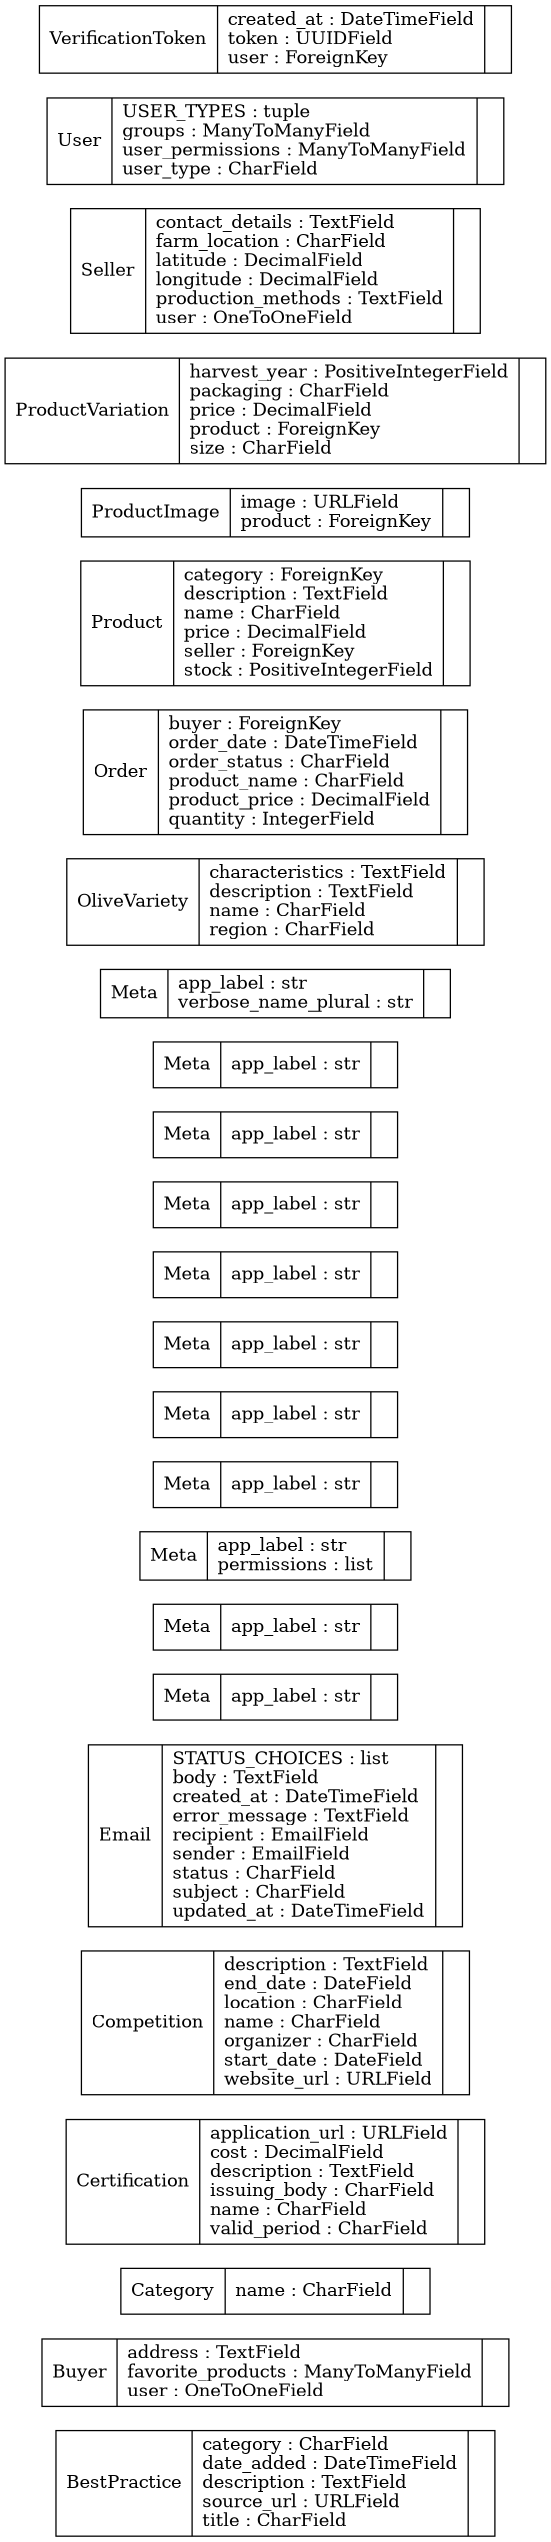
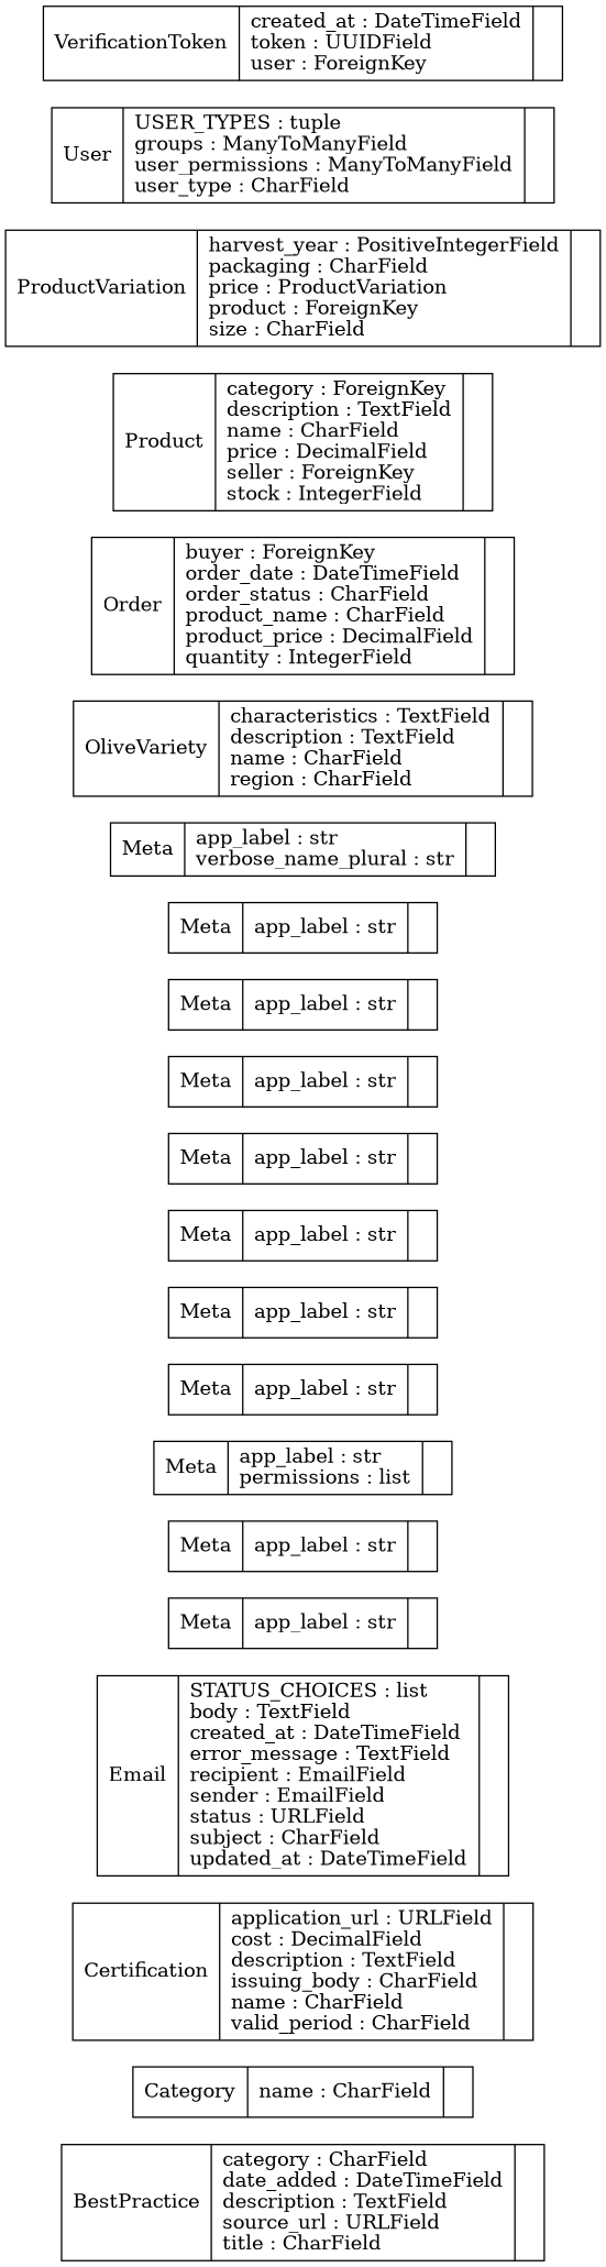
  digraph {
    rankdir=LR
    node [color=black fontcolor=black shape=record style=solid]
    n1 [label=<{BestPractice|category : CharField<br ALIGN="LEFT"/>date_added : DateTimeField<br ALIGN="LEFT"/>description : TextField<br ALIGN="LEFT"/>source_url : URLField<br ALIGN="LEFT"/>title : CharField<br ALIGN="LEFT"/>|}>]
-   n2 [label=<{Buyer|address : TextField<br ALIGN="LEFT"/>favorite_products : ManyToManyField<br ALIGN="LEFT"/>user : OneToOneField<br ALIGN="LEFT"/>|}>]
    n3 [label=<{Category|name : CharField<br ALIGN="LEFT"/>|}>]
    n4 [label=<{Certification|application_url : URLField<br ALIGN="LEFT"/>cost : DecimalField<br ALIGN="LEFT"/>description : TextField<br ALIGN="LEFT"/>issuing_body : CharField<br ALIGN="LEFT"/>name : CharField<br ALIGN="LEFT"/>valid_period : CharField<br ALIGN="LEFT"/>|}>]
-   n5 [label=<{Competition|description : TextField<br ALIGN="LEFT"/>end_date : DateField<br ALIGN="LEFT"/>location : CharField<br ALIGN="LEFT"/>name : CharField<br ALIGN="LEFT"/>organizer : CharField<br ALIGN="LEFT"/>start_date : DateField<br ALIGN="LEFT"/>website_url : URLField<br ALIGN="LEFT"/>|}>]
-   n6 [label=<{Email|STATUS_CHOICES : list<br ALIGN="LEFT"/>body : TextField<br ALIGN="LEFT"/>created_at : DateTimeField<br ALIGN="LEFT"/>error_message : TextField<br ALIGN="LEFT"/>recipient : EmailField<br ALIGN="LEFT"/>sender : EmailField<br ALIGN="LEFT"/>status : CharField<br ALIGN="LEFT"/>subject : CharField<br ALIGN="LEFT"/>updated_at : DateTimeField<br ALIGN="LEFT"/>|}>]
+   n6 [label=<{Email|STATUS_CHOICES : list<br ALIGN="LEFT"/>body : TextField<br ALIGN="LEFT"/>created_at : DateTimeField<br ALIGN="LEFT"/>error_message : TextField<br ALIGN="LEFT"/>recipient : EmailField<br ALIGN="LEFT"/>sender : EmailField<br ALIGN="LEFT"/>status : URLField<br ALIGN="LEFT"/>subject : CharField<br ALIGN="LEFT"/>updated_at : DateTimeField<br ALIGN="LEFT"/>|}>]
    n7 [label=<{Meta|app_label : str<br ALIGN="LEFT"/>|}>]
    n8 [label=<{Meta|app_label : str<br ALIGN="LEFT"/>|}>]
    n9 [label=<{Meta|app_label : str<br ALIGN="LEFT"/>permissions : list<br ALIGN="LEFT"/>|}>]
    n10 [label=<{Meta|app_label : str<br ALIGN="LEFT"/>|}>]
    n11 [label=<{Meta|app_label : str<br ALIGN="LEFT"/>|}>]
    n12 [label=<{Meta|app_label : str<br ALIGN="LEFT"/>|}>]
    n13 [label=<{Meta|app_label : str<br ALIGN="LEFT"/>|}>]
    n14 [label=<{Meta|app_label : str<br ALIGN="LEFT"/>|}>]
    n15 [label=<{Meta|app_label : str<br ALIGN="LEFT"/>|}>]
    n16 [label=<{Meta|app_label : str<br ALIGN="LEFT"/>|}>]
    n17 [label=<{Meta|app_label : str<br ALIGN="LEFT"/>verbose_name_plural : str<br ALIGN="LEFT"/>|}>]
    n18 [label=<{OliveVariety|characteristics : TextField<br ALIGN="LEFT"/>description : TextField<br ALIGN="LEFT"/>name : CharField<br ALIGN="LEFT"/>region : CharField<br ALIGN="LEFT"/>|}>]
    n19 [label=<{Order|buyer : ForeignKey<br ALIGN="LEFT"/>order_date : DateTimeField<br ALIGN="LEFT"/>order_status : CharField<br ALIGN="LEFT"/>product_name : CharField<br ALIGN="LEFT"/>product_price : DecimalField<br ALIGN="LEFT"/>quantity : IntegerField<br ALIGN="LEFT"/>|}>]
-   n20 [label=<{Product|category : ForeignKey<br ALIGN="LEFT"/>description : TextField<br ALIGN="LEFT"/>name : CharField<br ALIGN="LEFT"/>price : DecimalField<br ALIGN="LEFT"/>seller : ForeignKey<br ALIGN="LEFT"/>stock : PositiveIntegerField<br ALIGN="LEFT"/>|}>]
-   n21 [label=<{ProductImage|image : URLField<br ALIGN="LEFT"/>product : ForeignKey<br ALIGN="LEFT"/>|}>]
-   n22 [label=<{ProductVariation|harvest_year : PositiveIntegerField<br ALIGN="LEFT"/>packaging : CharField<br ALIGN="LEFT"/>price : DecimalField<br ALIGN="LEFT"/>product : ForeignKey<br ALIGN="LEFT"/>size : CharField<br ALIGN="LEFT"/>|}>]
-   n23 [label=<{Seller|contact_details : TextField<br ALIGN="LEFT"/>farm_location : CharField<br ALIGN="LEFT"/>latitude : DecimalField<br ALIGN="LEFT"/>longitude : DecimalField<br ALIGN="LEFT"/>production_methods : TextField<br ALIGN="LEFT"/>user : OneToOneField<br ALIGN="LEFT"/>|}>]
+   n20 [label=<{Product|category : ForeignKey<br ALIGN="LEFT"/>description : TextField<br ALIGN="LEFT"/>name : CharField<br ALIGN="LEFT"/>price : DecimalField<br ALIGN="LEFT"/>seller : ForeignKey<br ALIGN="LEFT"/>stock : IntegerField<br ALIGN="LEFT"/>|}>]
+   n22 [label=<{ProductVariation|harvest_year : PositiveIntegerField<br ALIGN="LEFT"/>packaging : CharField<br ALIGN="LEFT"/>price : ProductVariation<br ALIGN="LEFT"/>product : ForeignKey<br ALIGN="LEFT"/>size : CharField<br ALIGN="LEFT"/>|}>]
    n24 [label=<{User|USER_TYPES : tuple<br ALIGN="LEFT"/>groups : ManyToManyField<br ALIGN="LEFT"/>user_permissions : ManyToManyField<br ALIGN="LEFT"/>user_type : CharField<br ALIGN="LEFT"/>|}>]
    n25 [label=<{VerificationToken|created_at : DateTimeField<br ALIGN="LEFT"/>token : UUIDField<br ALIGN="LEFT"/>user : ForeignKey<br ALIGN="LEFT"/>|}>]
  }
